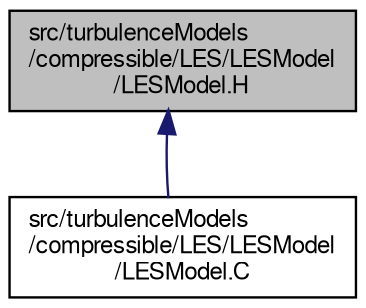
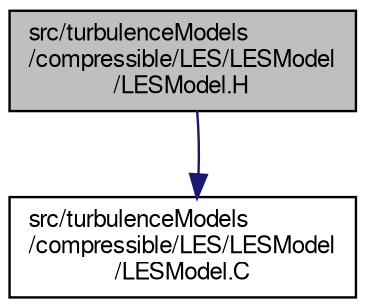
  digraph {
    node [color=black fontname=FreeSans fontsize=10 shape=record]
    n1 [fillcolor=grey75 fontcolor=black height=0.2 label="src/turbulenceModels\l/compressible/LES/LESModel\l/LESModel.H" style=filled width=0.4]
    n2 [height=0.2 label="src/turbulenceModels\l/compressible/LES/LESModel\l/LESModel.C" width=0.4]
-   n1 -> n2 [color=midnightblue dir=back fontname=FreeSans fontsize=10 labelfontname=FreeSans labelfontsize=10 style=solid]
+   n2 -> n1 [color=midnightblue dir=back fontname=FreeSans fontsize=10 labelfontname=FreeSans labelfontsize=10 style=solid]
  }
